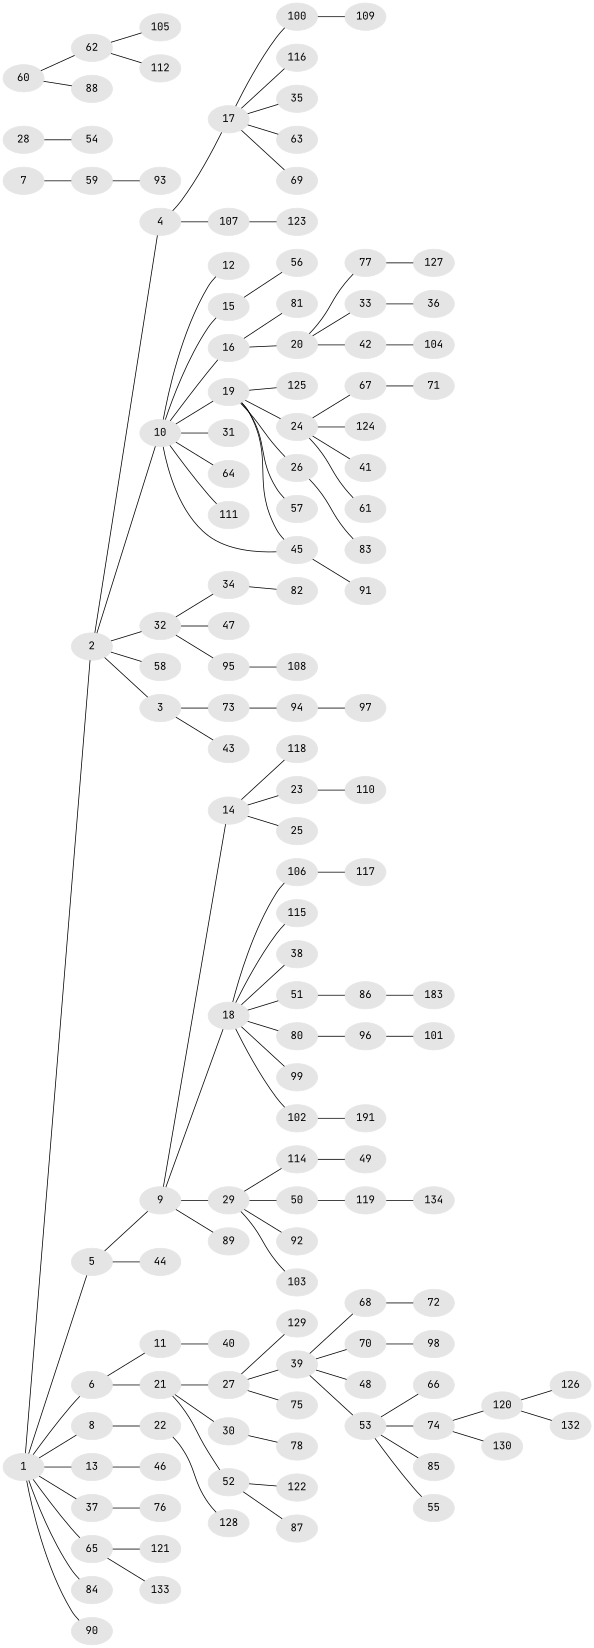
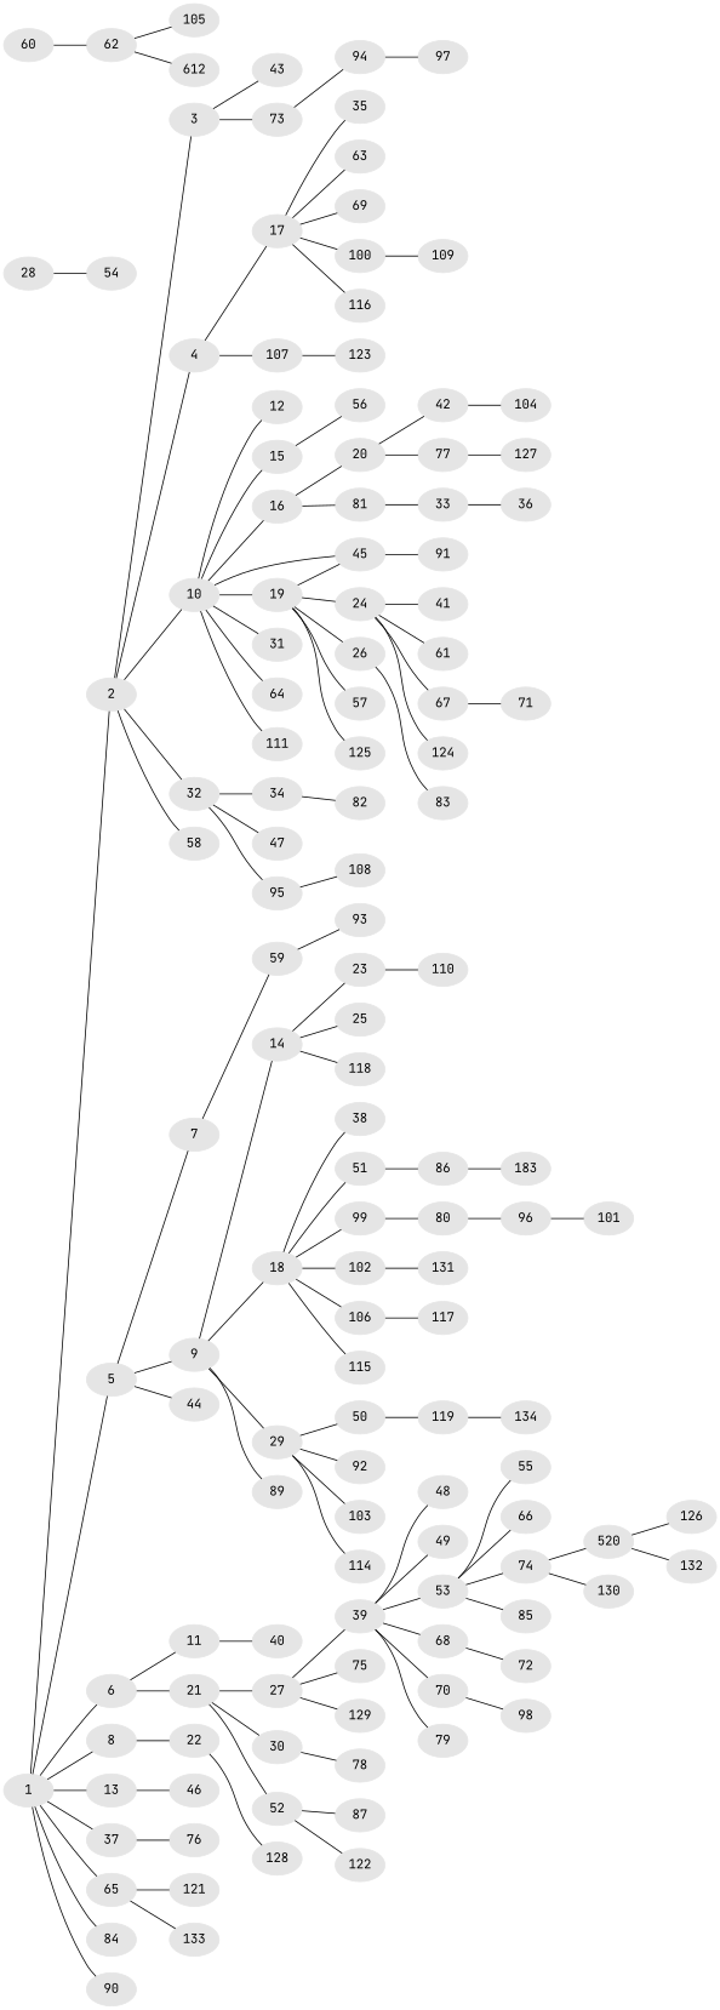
  graph {
    fontname="JetBrains Mono"
    rankdir=LR
    node [color=gray90 fontname="JetBrains Mono" style=filled]
    edge [fontname="JetBrains Mono"]
    1
    2
    5
    6
    8
    13
    37
    65
    84
    90
    3
    4
    10
    32
    58
    7
    9
    44
    11
    21
    22
    46
    76
    121
    133
    43
    73
    17
    107
    12
    15
    16
    19
    31
    64
    111
    45
    34
    47
    95
    94
    35
    63
    69
    100
    116
    123
    59
    14
    18
    29
    89
    40
    27
    30
    52
    93
    128
    23
    25
    118
    38
    51
    80
    99
    102
    106
    115
    50
    92
    103
    114
    56
    20
    81
    24
    26
    57
    125
    28
    54
    110
    33
    42
    77
    109
    86
    96
-   131 [label=191]
+   131
    117
    41
    61
    67
    124
    83
    91
    36
    104
    127
    39
    75
    129
    78
    87
    122
    71
    60
    62
-   88
    48
    49
    53
    68
    70
+   79
    119
    82
    108
    55
    66
    74
    85
    72
    98
    134
    n126 [label=183]
-   120
+   120 [label=520]
    130
    105
-   112
+   112 [label=612]
    97
    126
    132
    101
    1 -- 2
    1 -- 5
    1 -- 6
    1 -- 8
    1 -- 13
    1 -- 37
    1 -- 65
    1 -- 84
    1 -- 90
    2 -- 3
    2 -- 4
    2 -- 10
    2 -- 32
    2 -- 58
+   5 -- 7
    5 -- 9
    5 -- 44
    6 -- 11
    6 -- 21
    8 -- 22
    13 -- 46
    37 -- 76
    65 -- 121
    65 -- 133
    3 -- 43
    3 -- 73
    4 -- 17
    4 -- 107
    10 -- 12
    10 -- 15
    10 -- 16
    10 -- 19
    10 -- 31
    10 -- 64
    10 -- 111
    10 -- 45
    32 -- 34
    32 -- 47
    32 -- 95
    7 -- 59
    9 -- 14
    9 -- 18
    9 -- 29
    9 -- 89
    11 -- 40
    21 -- 27
    21 -- 30
    21 -- 52
    22 -- 128
    73 -- 94
    17 -- 35
    17 -- 63
    17 -- 69
    17 -- 100
    17 -- 116
    107 -- 123
    15 -- 56
    16 -- 20
    16 -- 81
    19 -- 45
    19 -- 24
    19 -- 26
    19 -- 57
    19 -- 125
    45 -- 91
    34 -- 82
    95 -- 108
    94 -- 97
    100 -- 109
    59 -- 93
    14 -- 23
    14 -- 25
    14 -- 118
    18 -- 38
    18 -- 51
-   18 -- 80
+   99 -- 80
    18 -- 99
    18 -- 102
    18 -- 106
    18 -- 115
    29 -- 50
    29 -- 92
    29 -- 103
    29 -- 114
    27 -- 39
    27 -- 75
    27 -- 129
    30 -- 78
    52 -- 87
    52 -- 122
    23 -- 110
    51 -- 86
    80 -- 96
    102 -- 131
    106 -- 117
    50 -- 119
-   20 -- 33
+   81 -- 33
    20 -- 42
    20 -- 77
    24 -- 41
    24 -- 61
    24 -- 67
    24 -- 124
    26 -- 83
    28 -- 54
    33 -- 36
    42 -- 104
    77 -- 127
    86 -- n126
    96 -- 101
    67 -- 71
    39 -- 48
-   114 -- 49
+   39 -- 49
    39 -- 53
    39 -- 68
    39 -- 70
+   39 -- 79
    60 -- 62
-   60 -- 88
    62 -- 105
    62 -- 112
    53 -- 55
    53 -- 66
    53 -- 74
    53 -- 85
    68 -- 72
    70 -- 98
    119 -- 134
    74 -- 120
    74 -- 130
    120 -- 126
    120 -- 132
  }
